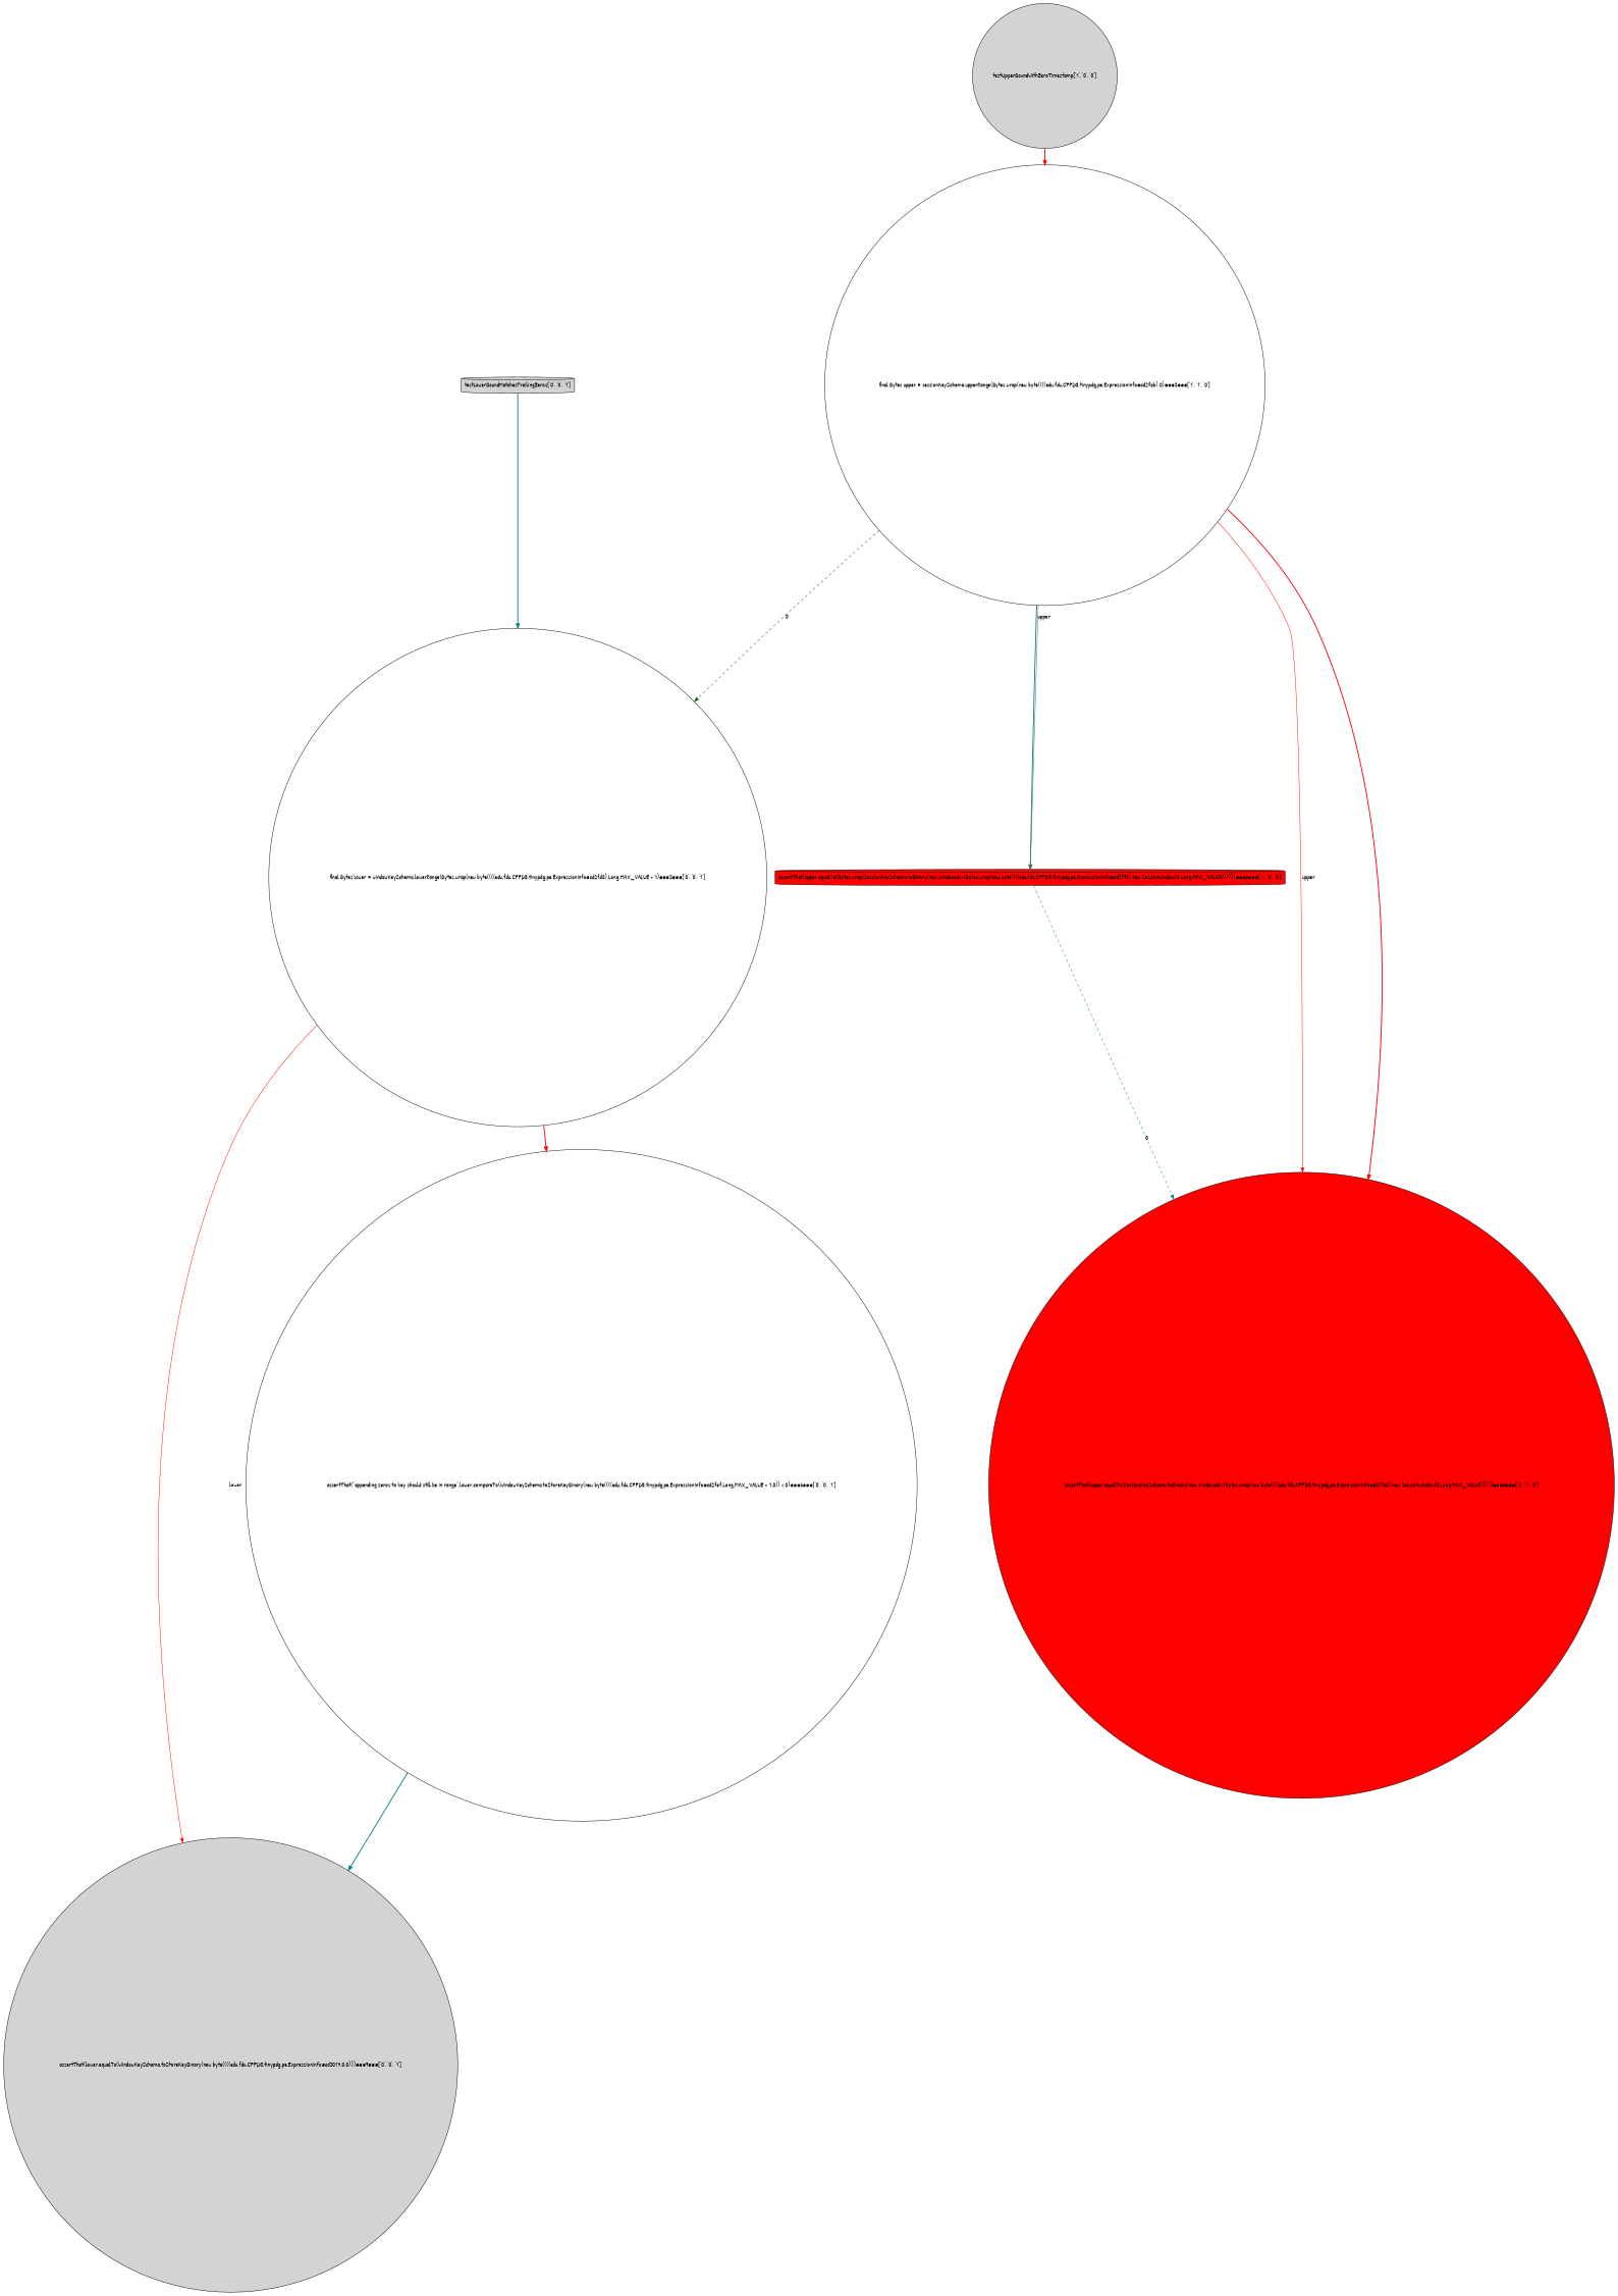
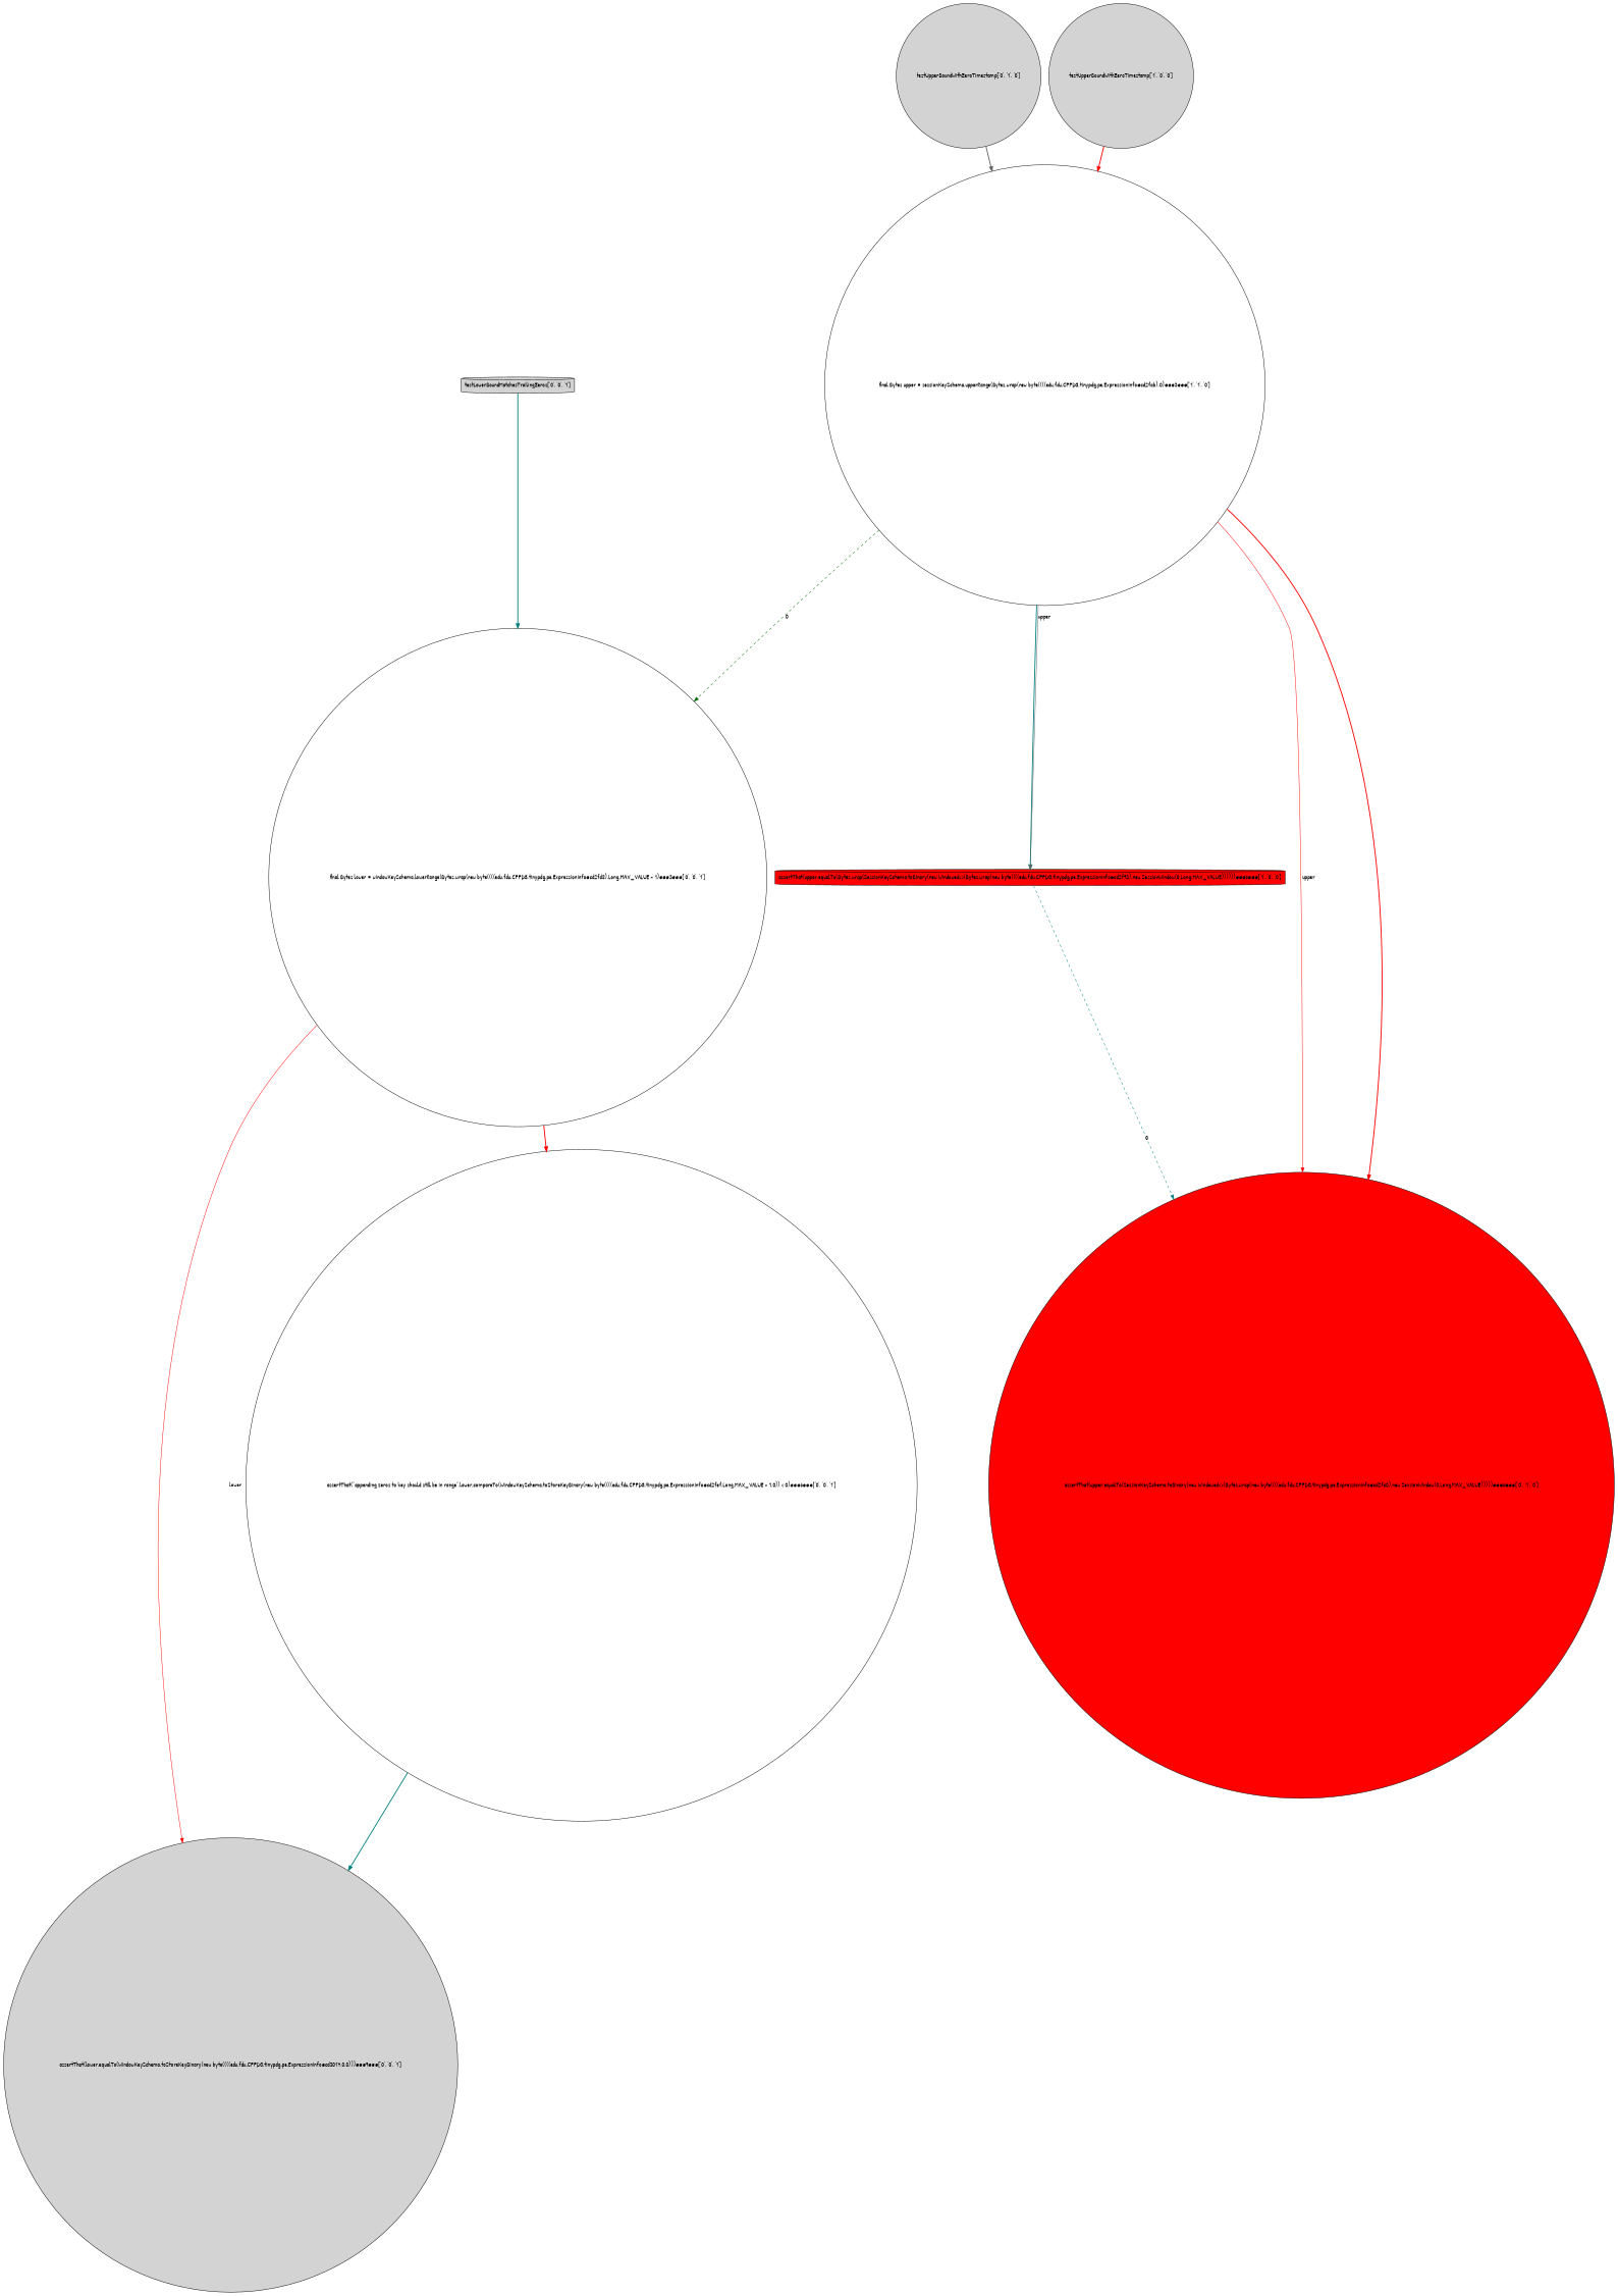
  digraph {
    fontname="Patrick Hand"
    node [fillcolor=lightgray shape=circle style=filled fontname="Patrick Hand"]
    edge [style=bold color=red fontname="Patrick Hand"]
    n1 [fillcolor=white label="final Bytes upper = sessionKeySchema.upperRange(Bytes.wrap(new byte((((edu.fdu.CPPDG.tinypdg.pe.ExpressionInfo@cd2fab),0)@@@3@@@['1', '1', '0']"]
    n2 [fillcolor=red label="assertThat(upper,equalTo(Bytes.wrap(SessionKeySchema.toBinary(new Windowed<>(Bytes.wrap(new byte((((edu.fdu.CPPDG.tinypdg.pe.ExpressionInfo@cd2f93),new SessionWindow(0,Long.MAX_VALUE))))))@@@6@@@['1', '0', '0']" shape=cylinder]
    n3 [fillcolor=red label="assertThat(upper,equalTo(SessionKeySchema.toBinary(new Windowed<>(Bytes.wrap(new byte((((edu.fdu.CPPDG.tinypdg.pe.ExpressionInfo@cd2fc0),new SessionWindow(0,Long.MAX_VALUE)))))@@@6@@@['0', '1', '0']"]
    n4 [fillcolor=white label="final Bytes lower = windowKeySchema.lowerRange(Bytes.wrap(new byte((((edu.fdu.CPPDG.tinypdg.pe.ExpressionInfo@cd2fd8),Long.MAX_VALUE - 1)@@@3@@@['0', '0', '1']"]
+   n5 [label="testUpperBoundWithZeroTimestamp['0', '1', '0']"]
    n6 [label="testUpperBoundWithZeroTimestamp['1', '0', '0']"]
    n7 [label="assertThat(lower,equalTo(WindowKeySchema.toStoreKeyBinary(new byte((((edu.fdu.CPPDG.tinypdg.pe.ExpressionInfo@cd3017,0,0)))@@@9@@@['0', '0', '1']"]
    n8 [fillcolor=white label="assertThat(\"appending zeros to key should still be in range\",lower.compareTo(WindowKeySchema.toStoreKeyBinary(new byte((((edu.fdu.CPPDG.tinypdg.pe.ExpressionInfo@cd2fef,Long.MAX_VALUE - 1,0)) < 0)@@@6@@@['0', '0', '1']"]
    n9 [label="testLowerBoundMatchesTrailingZeros['0', '0', '1']" shape=cylinder]
    n1 -> n2 [color=teal]
    n1 -> n2 [label=upper style=solid color=gray40]
    n1 -> n3 [label=upper style=solid]
    n1 -> n3
    n1 -> n4 [label=0 style=dashed color=darkgreen]
    n2 -> n3 [label=0 style=dashed color=teal]
    n4 -> n7 [label=lower style=solid]
    n4 -> n8
+   n5 -> n1 [color=gray40]
    n6 -> n1
    n8 -> n7 [color=teal]
    n9 -> n4 [color=teal]
  }
